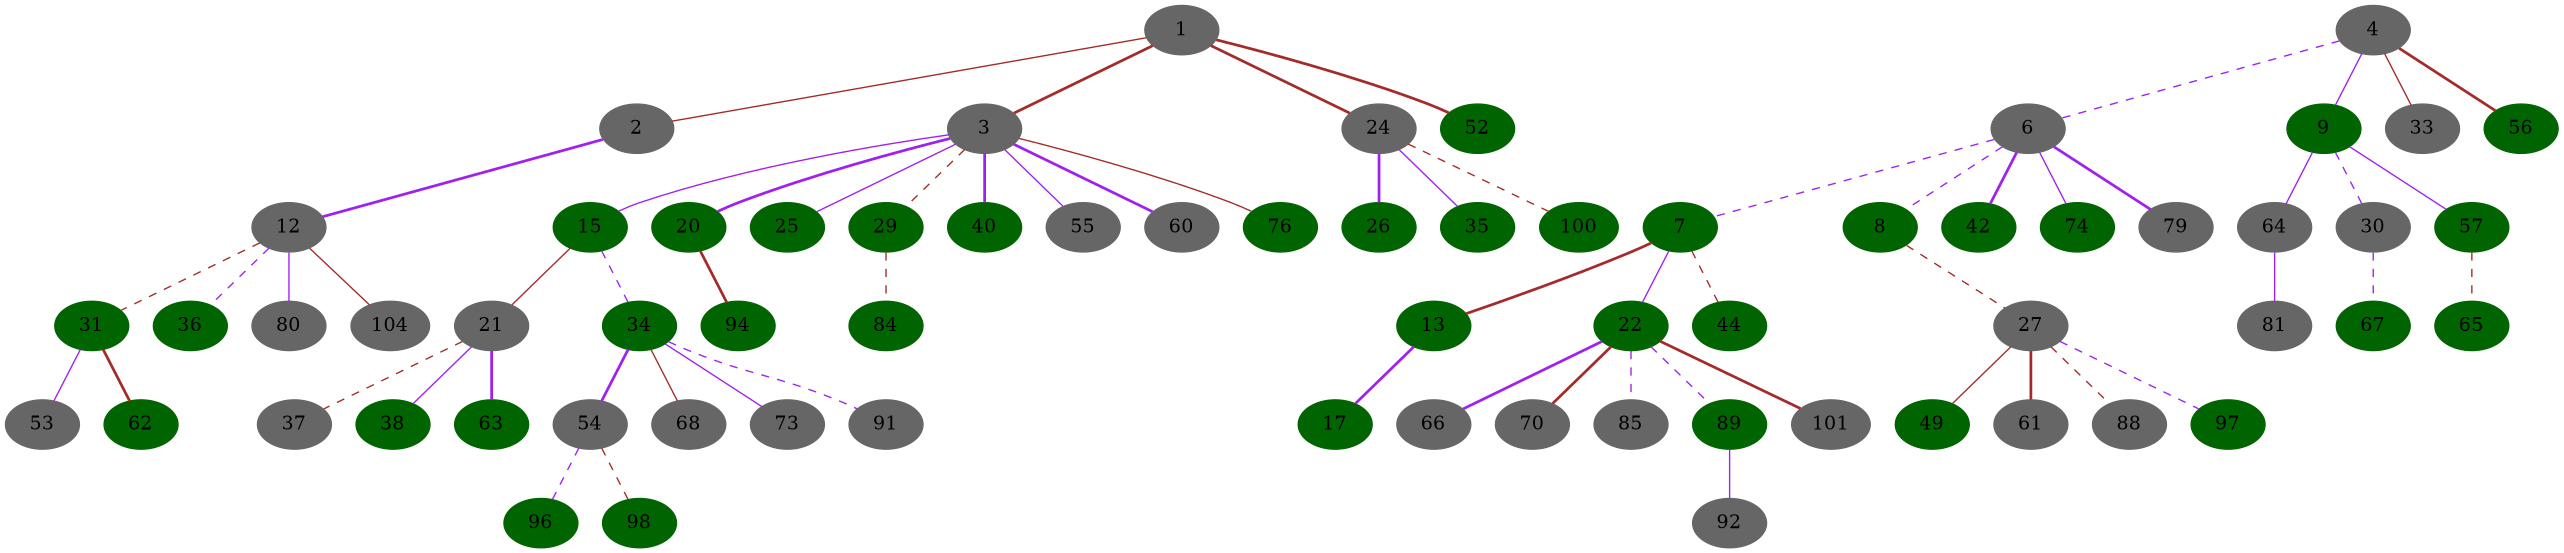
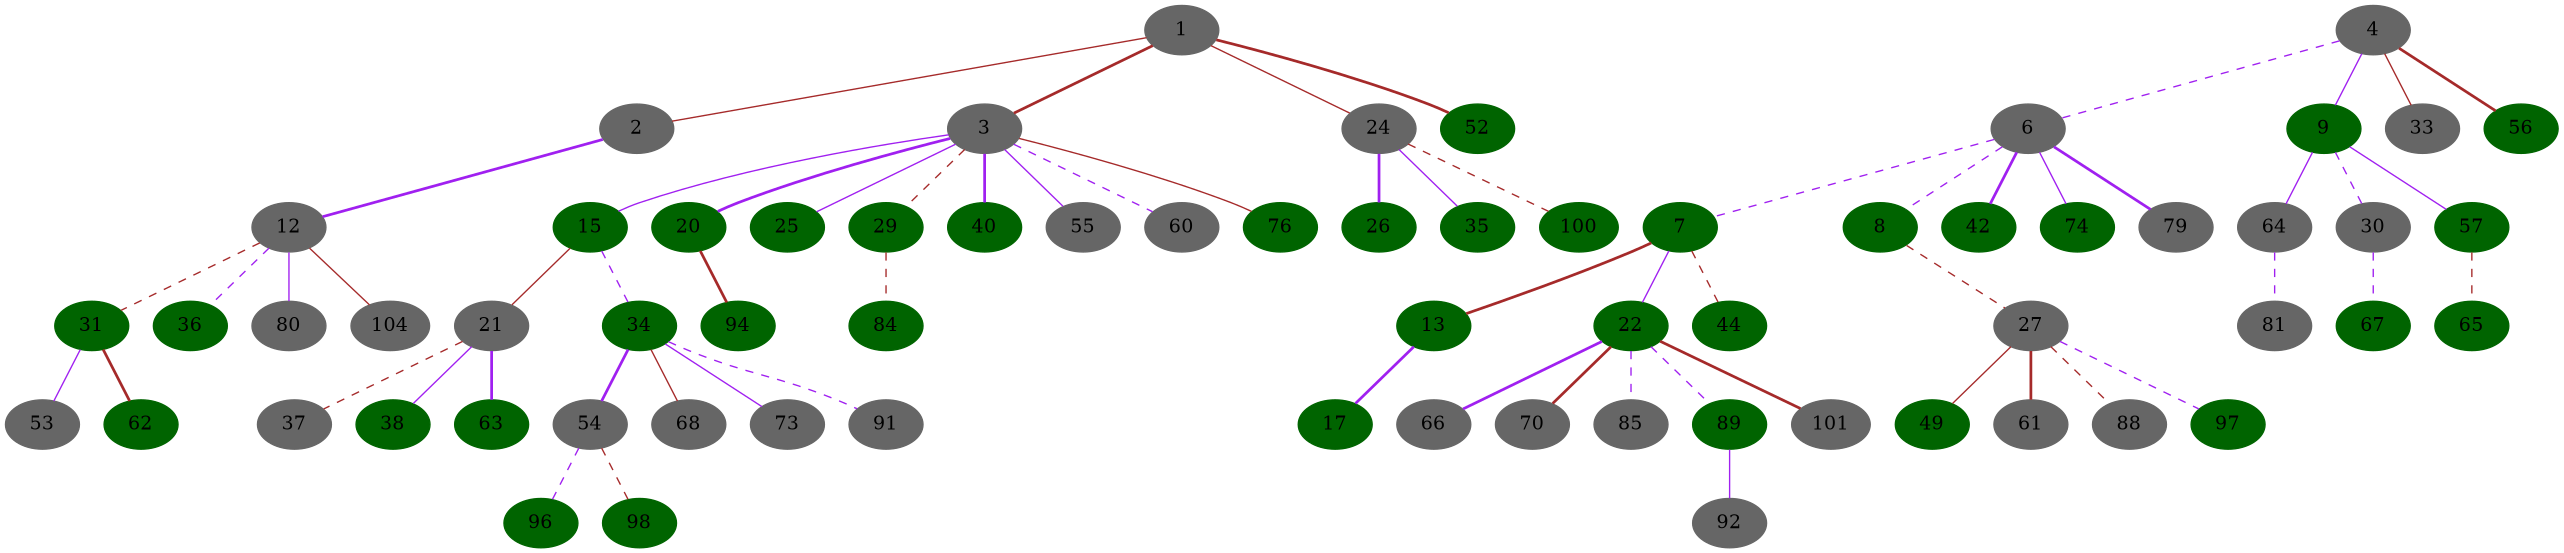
  graph {
    node [color=darkgreen style=filled]
    edge [color=purple style=dashed]
    1 [color=gray40 super="+19"]
    2 [color=gray40 super="+75"]
    3 [color=gray40 super="+10"]
    24 [color=gray40 super="+80"]
    52 [super="+93"]
    12 [color=gray40 super="+23"]
    15 [super="+59"]
    20 [super="+43"]
    25 [super="+72"]
    29 [super="+50"]
    40 [super="+71"]
    55 [color=gray40]
    60 [color=gray40]
    76 [super="+86"]
    4 [color=gray40 super="+5"]
    6 [color=gray40 super="+28"]
    9 [super="+16"]
    33 [color=gray40 super="+39"]
    56
    26
    35 [super="+95"]
    100
    31 [super="+45"]
    36 [super="+78"]
    n25 [color=gray40 label=80]
    104 [color=gray40]
    21 [color=gray40 super="+47"]
    34 [super="+48"]
    94
    84
    7 [super="+11"]
    8 [super="+18"]
    42 [super="+99"]
    74
    79 [color=gray40]
    n36 [color=gray40 label=64]
    30 [color=gray40]
    57
    13
    22 [super="+32"]
    44 [super="+46"]
    27 [color=gray40 super="+58"]
    17 [super="+41"]
    66 [color=gray40 super="+83"]
    70 [color=gray40]
    85 [color=gray40]
    89
    101 [color=gray40 super="+102"]
    49
    61 [color=gray40 super="+103"]
    88 [color=gray40]
    97
    81 [color=gray40 super="+82"]
    67
    65
    53 [color=gray40 super="+64"]
    62
    37 [color=gray40 super="+51"]
    38 [super="+90"]
    63
    54 [color=gray40 super="+69"]
    68 [color=gray40]
    73 [color=gray40 super="+77"]
    91 [color=gray40 super="+105"]
    92 [color=gray40]
    96
    98
    1 -- 2 [color=brown style=solid]
    1 -- 3 [color=brown style=bold]
-   1 -- 24 [color=brown style=bold]
+   1 -- 24 [color=brown style=solid]
    1 -- 52 [color=brown style=bold]
    2 -- 12 [style=bold]
    3 -- 15 [style=solid]
    3 -- 20 [style=bold]
    3 -- 25 [style=solid]
    3 -- 29 [color=brown]
    3 -- 40 [style=bold]
    3 -- 55 [style=solid]
-   3 -- 60 [style=bold]
+   3 -- 60
    3 -- 76 [color=brown style=solid]
    24 -- 26 [style=bold]
    24 -- 35 [style=solid]
    24 -- 100 [color=brown]
    12 -- 31 [color=brown]
    12 -- 36
    12 -- n25 [style=solid]
    12 -- 104 [color=brown style=solid]
    15 -- 21 [color=brown style=solid]
    15 -- 34
    20 -- 94 [color=brown style=bold]
    29 -- 84 [color=brown]
    4 -- 6
    4 -- 9 [style=solid]
    4 -- 33 [color=brown style=solid]
    4 -- 56 [color=brown style=bold]
    6 -- 7
    6 -- 8
    6 -- 42 [style=bold]
    6 -- 74 [style=solid]
    6 -- 79 [style=bold]
    9 -- n36 [style=solid]
    9 -- 30
    9 -- 57 [style=solid]
    31 -- 53 [style=solid]
    31 -- 62 [color=brown style=bold]
    21 -- 37 [color=brown]
    21 -- 38 [style=solid]
    21 -- 63 [style=bold]
    34 -- 54 [style=bold]
    34 -- 68 [color=brown style=solid]
    34 -- 73 [style=solid]
    34 -- 91
    7 -- 13 [color=brown style=bold]
    7 -- 22 [style=solid]
    7 -- 44 [color=brown]
    8 -- 27 [color=brown]
-   n36 -- 81 [style=solid]
+   n36 -- 81
    30 -- 67
    57 -- 65 [color=brown]
    13 -- 17 [style=bold]
    22 -- 66 [style=bold]
    22 -- 70 [color=brown style=bold]
    22 -- 85
    22 -- 89
    22 -- 101 [color=brown style=bold]
    27 -- 49 [color=brown style=solid]
    27 -- 61 [color=brown style=bold]
    27 -- 88 [color=brown]
    27 -- 97
    89 -- 92 [style=solid]
    54 -- 96
    54 -- 98 [color=brown]
  }
